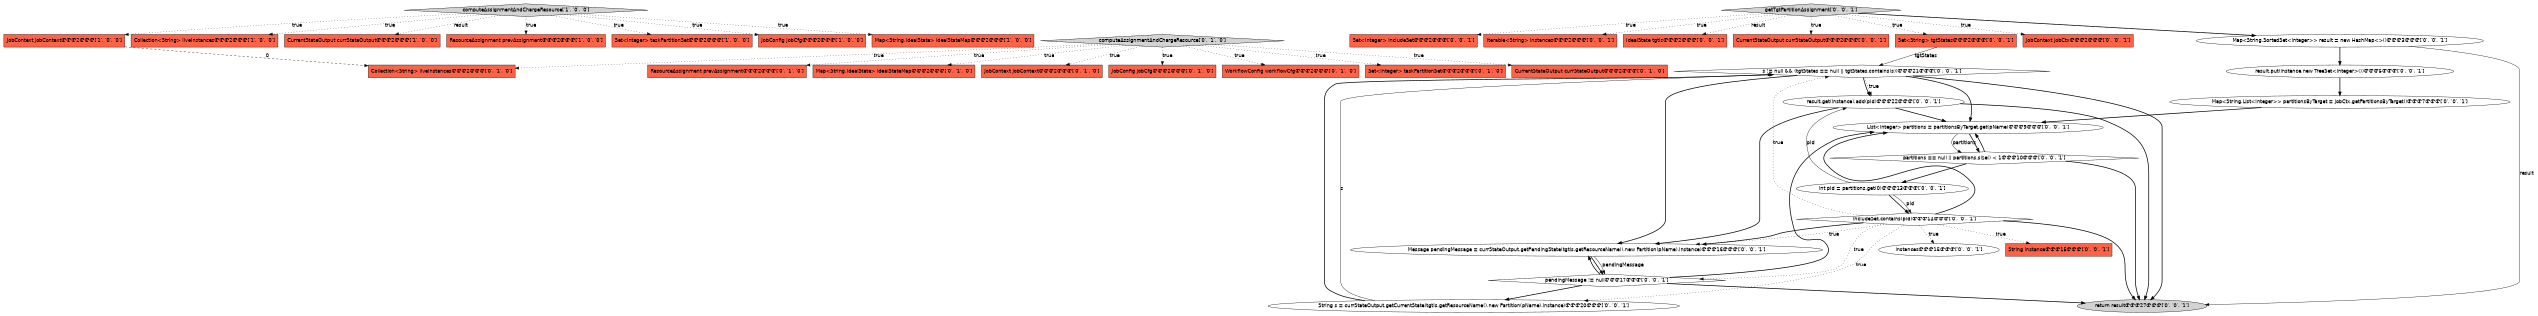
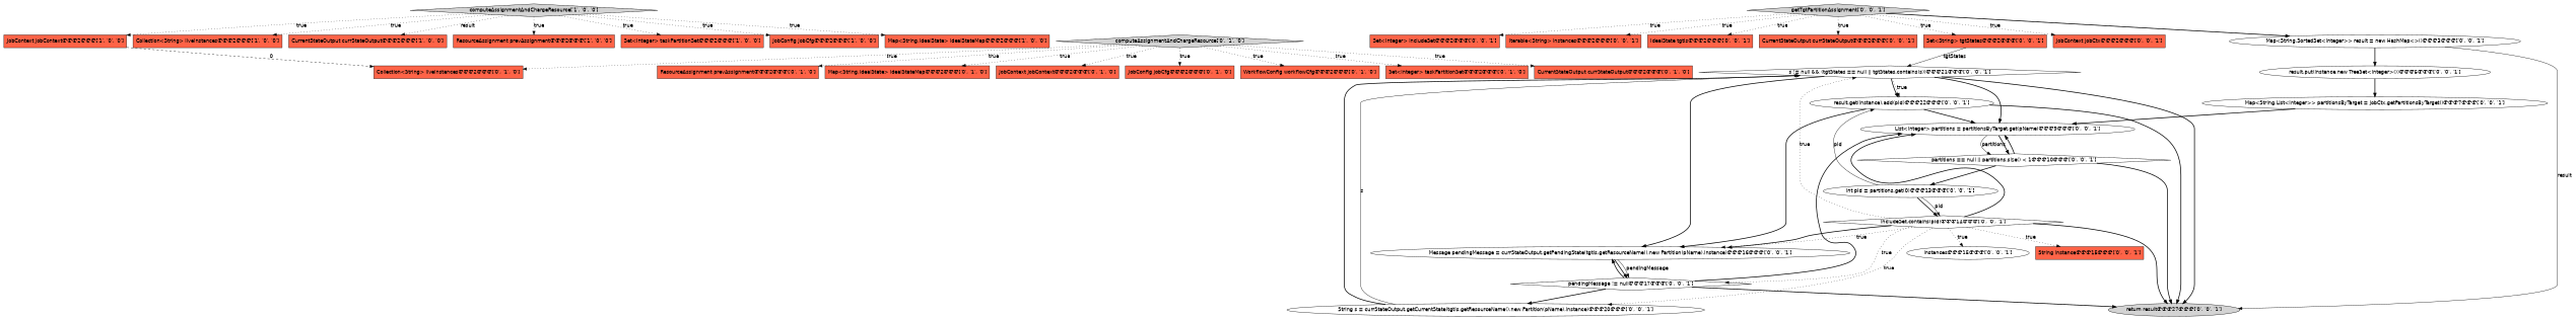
  digraph {
    fontname="DejaVu Sans"
    node [fillcolor=tomato fontname="DejaVu Sans" shape=box style=filled]
    edge [fontname="DejaVu Sans" style=dotted]
    n1 [label="Collection<String> liveInstances@@@2@@@['0', '1', '0']"]
    n2 [label="JobContext jobContext@@@2@@@['1', '0', '0']"]
    n3 [label="ResourceAssignment prevAssignment@@@2@@@['0', '1', '0']"]
    n4 [fillcolor=lightgray label="computeAssignmentAndChargeResource['0', '1', '0']" shape=diamond]
    n5 [label="Map<String,IdealState> idealStateMap@@@2@@@['0', '1', '0']"]
    n6 [label="JobContext jobContext@@@2@@@['0', '1', '0']"]
    n7 [label="JobConfig jobCfg@@@2@@@['0', '1', '0']"]
    n8 [label="WorkflowConfig workflowCfg@@@2@@@['0', '1', '0']"]
    n9 [label="Set<Integer> taskPartitionSet@@@2@@@['0', '1', '0']"]
    n10 [label="CurrentStateOutput currStateOutput@@@2@@@['0', '1', '0']"]
    n11 [label="Collection<String> liveInstances@@@2@@@['1', '0', '0']"]
    n12 [label="Set<Integer> includeSet@@@2@@@['0', '0', '1']"]
    n13 [label="Iterable<String> instances@@@2@@@['0', '0', '1']"]
    n14 [label="CurrentStateOutput currStateOutput@@@2@@@['1', '0', '0']"]
    n15 [label="IdealState tgtIs@@@2@@@['0', '0', '1']"]
    n16 [label="CurrentStateOutput currStateOutput@@@2@@@['0', '0', '1']"]
    n17 [label="Set<String> tgtStates@@@2@@@['0', '0', '1']"]
    n18 [fillcolor=white label="s != null && (tgtStates == null || tgtStates.contains(s))@@@21@@@['0', '0', '1']" shape=diamond]
    n19 [fillcolor=white label="result.get(instance).add(pId)@@@22@@@['0', '0', '1']" shape=ellipse]
    n20 [fillcolor=lightgray label="return result@@@27@@@['0', '0', '1']" shape=ellipse]
    n21 [fillcolor=white label="List<Integer> partitions = partitionsByTarget.get(pName)@@@9@@@['0', '0', '1']" shape=ellipse]
    n22 [fillcolor=white label="Message pendingMessage = currStateOutput.getPendingState(tgtIs.getResourceName(),new Partition(pName),instance)@@@16@@@['0', '0', '1']" shape=ellipse]
    n23 [fillcolor=white label="partitions == null || partitions.size() < 1@@@10@@@['0', '0', '1']" shape=diamond]
    n24 [fillcolor=white label="pendingMessage != null@@@17@@@['0', '0', '1']" shape=diamond]
    n25 [fillcolor=lightgray label="getTgtPartitionAssignment['0', '0', '1']" shape=diamond]
    n26 [label="JobContext jobCtx@@@2@@@['0', '0', '1']"]
    n27 [fillcolor=white label="Map<String,SortedSet<Integer>> result = new HashMap<>()@@@3@@@['0', '0', '1']" shape=ellipse]
    n28 [fillcolor=white label="result.put(instance,new TreeSet<Integer>())@@@5@@@['0', '0', '1']" shape=ellipse]
    n29 [fillcolor=white label="int pId = partitions.get(0)@@@13@@@['0', '0', '1']" shape=ellipse]
    n30 [fillcolor=white label="includeSet.contains(pId)@@@14@@@['0', '0', '1']" shape=diamond]
    n31 [label="ResourceAssignment prevAssignment@@@2@@@['1', '0', '0']"]
    n32 [fillcolor=white label="String s = currStateOutput.getCurrentState(tgtIs.getResourceName(),new Partition(pName),instance)@@@20@@@['0', '0', '1']" shape=ellipse]
    n33 [fillcolor=white label="instances@@@15@@@['0', '0', '1']" shape=ellipse]
    n34 [label="String instance@@@15@@@['0', '0', '1']"]
    n35 [label="Set<Integer> taskPartitionSet@@@2@@@['1', '0', '0']"]
    n36 [fillcolor=white label="Map<String,List<Integer>> partitionsByTarget = jobCtx.getPartitionsByTarget()@@@7@@@['0', '0', '1']" shape=ellipse]
    n37 [fillcolor=lightgray label="computeAssignmentAndChargeResource['1', '0', '0']" shape=diamond]
    n38 [label="JobConfig jobCfg@@@2@@@['1', '0', '0']"]
    n39 [label="Map<String,IdealState> idealStateMap@@@2@@@['1', '0', '0']"]
    n2 -> n1 [label=0 style=dashed]
    n4 -> n1 [label=true]
    n4 -> n3 [label=true]
    n4 -> n5 [label=true]
    n4 -> n6 [label=true]
    n4 -> n7 [label=true]
    n4 -> n8 [label=true]
    n4 -> n9 [label=true]
    n4 -> n10 [label=true]
    n17 -> n18 [label=tgtStates style=solid]
    n18 -> n19 [label=true]
    n18 -> n19 [style=bold]
    n18 -> n20 [style=bold]
    n18 -> n21 [style=bold]
    n18 -> n22 [style=bold]
    n19 -> n20 [style=bold]
    n19 -> n21 [style=bold]
    n19 -> n22 [style=bold]
    n21 -> n23 [label=partitions style=solid]
    n21 -> n23 [style=bold]
    n22 -> n24 [style=bold]
    n22 -> n24 [label=pendingMessage style=solid]
    n23 -> n20 [style=bold]
    n23 -> n21 [style=bold]
    n23 -> n29 [style=bold]
    n24 -> n20 [style=bold]
    n24 -> n21 [style=bold]
    n24 -> n22 [style=bold]
    n24 -> n32 [style=bold]
    n25 -> n12 [label=true]
    n25 -> n13 [label=true]
-   n25 -> n15 [label=result]
+   n25 -> n15 [label=true]
    n25 -> n16 [label=true]
    n25 -> n17 [label=true]
    n25 -> n26 [label=true]
    n25 -> n27 [style=bold]
    n27 -> n20 [label=result style=solid]
    n27 -> n28 [style=bold]
    n28 -> n36 [style=bold]
    n29 -> n19 [label=pId style=solid]
    n29 -> n30 [style=bold]
    n29 -> n30 [label=pId style=solid]
    n30 -> n18 [label=true]
    n30 -> n20 [style=bold]
    n30 -> n21 [style=bold]
    n30 -> n22 [label=true]
    n30 -> n22 [style=bold]
    n30 -> n24 [label=true]
    n30 -> n32 [label=true]
    n30 -> n33 [label=true]
    n30 -> n34 [label=true]
    n32 -> n18 [style=bold]
    n32 -> n18 [label=s style=solid]
    n36 -> n21 [style=bold]
    n37 -> n2 [label=true]
    n37 -> n11 [label=true]
    n37 -> n14 [label=result]
    n37 -> n31 [label=true]
    n37 -> n35 [label=true]
    n37 -> n38 [label=true]
    n37 -> n39 [label=true]
  }
